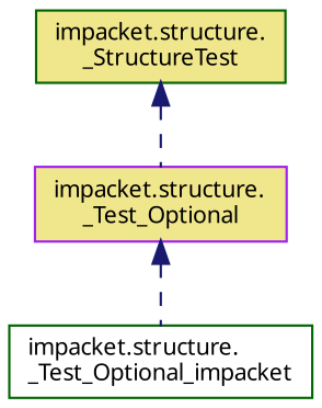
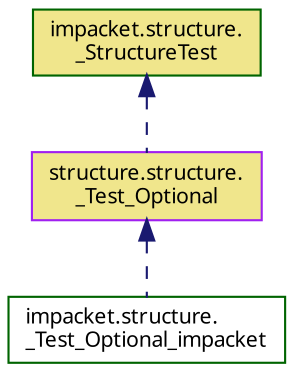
  digraph {
    fontname="Noto Sans"
    node [color=darkgreen fillcolor=khaki fontname="Noto Sans" fontsize=10 shape=record style=filled]
    edge [color=midnightblue dir=back fontname="Noto Sans" fontsize=10 labelfontname=Helvetica labelfontsize=10 style=dashed]
-   n1 [color=purple fontcolor=black height=0.2 label="impacket.structure.\l_Test_Optional" width=0.4]
+   n1 [color=purple fontcolor=black height=0.2 label="structure.structure.\l_Test_Optional" width=0.4]
    n2 [fillcolor=white height=0.2 label="impacket.structure.\l_Test_Optional_impacket" width=0.4]
    n3 [height=0.2 label="impacket.structure.\l_StructureTest" width=0.4]
    n1 -> n2
    n3 -> n1
  }
